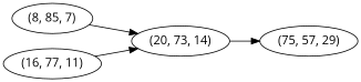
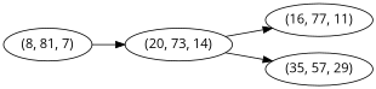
  digraph {
    fontname="Open Sans"
    rankdir=LR
    node [fontname="Open Sans"]
    edge [fontname="Open Sans"]
-   "(8, 85, 7)"
+   "(8, 85, 7)" [label="(8, 81, 7)"]
    "(20, 73, 14)"
    "(16, 77, 11)"
-   "(35, 57, 29)" [label="(75, 57, 29)"]
+   "(35, 57, 29)"
    "(8, 85, 7)" -> "(20, 73, 14)"
    "(20, 73, 14)" -> "(35, 57, 29)"
-   "(16, 77, 11)" -> "(20, 73, 14)"
+   "(20, 73, 14)" -> "(16, 77, 11)"
  }
